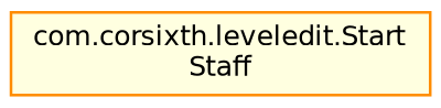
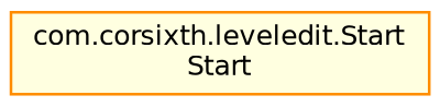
  digraph {
    rankdir=LR
    fontname="DejaVu Sans"
-   n1 [color=darkorange fillcolor=lightyellow fontname="DejaVu Sans" fontsize=10 height=0.2 label="com.corsixth.leveledit.Start\lStaff" shape=record style=filled width=0.4]
+   n1 [color=darkorange fillcolor=lightyellow fontname="DejaVu Sans" fontsize=10 height=0.2 label="com.corsixth.leveledit.Start\lStart" shape=record style=filled width=0.4]
  }
